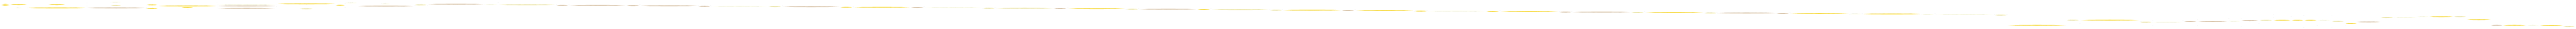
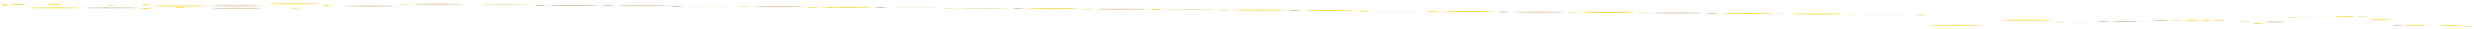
  digraph {
    fontname="Source Code Pro"
    rankdir=LR
    node [fillcolor=gold fontname="Source Code Pro" shape=ellipse style=filled]
    edge [color=gray40 fontname="Source Code Pro" style=bold]
    n1 [label="item1.setLabelPaint(Color.RED)@@@67@@@['0', '0', '1']"]
    n2 [fillcolor=lightyellow label="assertFalse(item1.equals(item2))@@@68@@@['0', '0', '1']"]
    n3 [fillcolor=khaki label="item2.setLabelPaint(Color.RED)@@@69@@@['0', '0', '1']"]
    n4 [fillcolor=lightyellow label="c2.add(item2)@@@11@@@['1', '1', '0']"]
    n5 [fillcolor=tan label="item1 = new LegendItem(\"Label2\",\"Description2\",\"ToolTip\",\"URL\",true,new Rectangle2D.Double(1.0,2.0,3.0,4.0),true,Color.RED,true,Color.BLUE,new BasicStroke(1.2f),true,new Line2D.Double(1.0,2.0,3.0,4.0),new BasicStroke(2.1f),Color.GREEN)@@@11@@@['0', '0', '1']"]
    n6 [fillcolor=khaki label="assertEquals(item1,item2)@@@10@@@['0', '0', '1']"]
    n7 [fillcolor=lightyellow label="assertEquals(c1,c2)@@@12@@@['1', '1', '0']"]
    n8 [fillcolor=lightyellow label="assertFalse(item1.equals(item2))@@@12@@@['0', '0', '1']"]
    n9 [fillcolor=tan label="assertEquals(item1,item2)@@@14@@@['0', '0', '1']"]
    n10 [label="LegendItem item1 = new LegendItem(\"Label\",\"Description\",\"ToolTip\",\"URL\",true,new Rectangle2D.Double(1.0,2.0,3.0,4.0),true,Color.RED,true,Color.BLUE,new BasicStroke(1.2f),true,new Line2D.Double(1.0,2.0,3.0,4.0),new BasicStroke(2.1f),Color.GREEN)@@@3@@@['0', '0', '1']"]
    n11 [label="assertEquals(item1,item2)@@@5@@@['0', '0', '1']"]
    n12 [fillcolor=tan label="LegendItem item2 = new LegendItem(\"Label\",\"Description\",\"ToolTip\",\"URL\",true,new Rectangle2D.Double(1.0,2.0,3.0,4.0),true,Color.RED,true,Color.BLUE,new BasicStroke(1.2f),true,new Line2D.Double(1.0,2.0,3.0,4.0),new BasicStroke(2.1f),Color.GREEN)@@@4@@@['0', '0', '1']"]
    n13 [label="assertEquals(item2,item1)@@@6@@@['0', '0', '1']"]
    n14 [fillcolor=khaki label="assertFalse(item1.equals(item2))@@@8@@@['0', '0', '1']"]
    n15 [fillcolor=tan label="item1 = new LegendItem(\"Label2\",\"Description\",\"ToolTip\",\"URL\",true,new Rectangle2D.Double(1.0,2.0,3.0,4.0),true,Color.RED,true,Color.BLUE,new BasicStroke(1.2f),true,new Line2D.Double(1.0,2.0,3.0,4.0),new BasicStroke(2.1f),Color.GREEN)@@@7@@@['0', '0', '1']"]
    n16 [fillcolor=tan label="assertFalse(item1.equals(item2))@@@28@@@['0', '0', '1']"]
    n17 [label="item2 = new LegendItem(\"Label2\",\"Description2\",\"ToolTip\",\"URL\",false,new Rectangle2D.Double(4.0,3.0,2.0,1.0),false,Color.BLACK,true,Color.BLUE,new BasicStroke(1.2f),true,new Line2D.Double(1.0,2.0,3.0,4.0),new BasicStroke(2.1f),Color.GREEN)@@@29@@@['0', '0', '1']"]
    n18 [label="assertFalse(item1.equals(item2))@@@32@@@['0', '0', '1']"]
    n19 [fillcolor=khaki label="assertEquals(item1,item2)@@@30@@@['0', '0', '1']"]
    n20 [fillcolor=tan label="assertFalse(item1.equals(item2))@@@48@@@['0', '0', '1']"]
    n21 [label="item2 = new LegendItem(\"Label2\",\"Description2\",\"ToolTip\",\"URL\",false,new Rectangle2D.Double(4.0,3.0,2.0,1.0),false,Color.BLACK,false,Color.YELLOW,new BasicStroke(2.1f),false,new Line2D.Double(4.0,3.0,2.0,1.0),new BasicStroke(2.1f),Color.GREEN)@@@49@@@['0', '0', '1']"]
    n22 [fillcolor=lightyellow label="assertEquals(item1,item2)@@@50@@@['0', '0', '1']"]
    n23 [fillcolor=lightyellow label="assertFalse(item1.equals(item2))@@@52@@@['0', '0', '1']"]
    n24 [fillcolor=tan label="item2 = new LegendItem(\"Label2\",\"Description2\",\"ToolTip\",\"URL\",false,new Rectangle2D.Double(4.0,3.0,2.0,1.0),true,Color.RED,true,Color.BLUE,new BasicStroke(1.2f),true,new Line2D.Double(1.0,2.0,3.0,4.0),new BasicStroke(2.1f),Color.GREEN)@@@21@@@['0', '0', '1']"]
    n25 [label="assertEquals(item1,item2)@@@22@@@['0', '0', '1']"]
    n26 [fillcolor=tan label="assertFalse(item1.equals(item2))@@@24@@@['0', '0', '1']"]
    n27 [label="item1 = new LegendItem(\"Label2\",\"Description2\",\"ToolTip\",\"URL\",false,new Rectangle2D.Double(4.0,3.0,2.0,1.0),false,Color.RED,true,Color.BLUE,new BasicStroke(1.2f),true,new Line2D.Double(1.0,2.0,3.0,4.0),new BasicStroke(2.1f),Color.GREEN)@@@23@@@['0', '0', '1']"]
    n28 [fillcolor=lightyellow label="item2 = new LegendItem(\"Label2\",\"Description2\",\"ToolTip\",\"URL\",false,new Rectangle2D.Double(4.0,3.0,2.0,1.0),false,Color.RED,true,Color.BLUE,new BasicStroke(1.2f),true,new Line2D.Double(1.0,2.0,3.0,4.0),new BasicStroke(2.1f),Color.GREEN)@@@25@@@['0', '0', '1']"]
    n29 [fillcolor=lightyellow label="assertFalse(c1.equals(c2))@@@10@@@['1', '1', '0']"]
    n30 [fillcolor=khaki label="assertEquals(item1,item2)@@@82@@@['0', '0', '1']"]
    n31 [fillcolor=lightyellow label="item2 = new LegendItem(\"Label2\",\"Description2\",\"ToolTip\",\"URL\",false,new Rectangle2D.Double(4.0,3.0,2.0,1.0),false,Color.BLACK,false,Color.YELLOW,new BasicStroke(2.1f),false,new Line2D.Double(4.0,3.0,2.0,1.0),new BasicStroke(3.3f),Color.GREEN)@@@53@@@['0', '0', '1']"]
    n32 [fillcolor=khaki label="assertEquals(item1,item2)@@@54@@@['0', '0', '1']"]
-   n33 [fillcolor=khaki label="assertFalse(item1.equals(item2))@@@56@@@['0', '0', '1']"]
    n34 [label="item1 = new LegendItem(\"Label2\",\"Description2\",\"ToolTip\",\"URL\",false,new Rectangle2D.Double(4.0,3.0,2.0,1.0),false,Color.BLACK,false,Color.YELLOW,new BasicStroke(2.1f),false,new Line2D.Double(4.0,3.0,2.0,1.0),new BasicStroke(3.3f),Color.WHITE)@@@55@@@['0', '0', '1']"]
    n35 [label="item2 = new LegendItem(\"Label2\",\"Description2\",\"ToolTip\",\"URL\",false,new Rectangle2D.Double(4.0,3.0,2.0,1.0),false,Color.BLACK,false,Color.YELLOW,new BasicStroke(2.1f),false,new Line2D.Double(4.0,3.0,2.0,1.0),new BasicStroke(3.3f),Color.WHITE)@@@57@@@['0', '0', '1']"]
    n36 [fillcolor=khaki label="assertFalse(item1.equals(item2))@@@72@@@['0', '0', '1']"]
    n37 [fillcolor=lightyellow label="item2.setFillPaint(new GradientPaint(1.0f,2.0f,Color.GREEN,3.0f,4.0f,Color.BLUE))@@@73@@@['0', '0', '1']"]
    n38 [fillcolor=lightyellow label="assertEquals(item1,item2)@@@74@@@['0', '0', '1']"]
    n39 [fillcolor=tan label="item2 = new LegendItem(\"Label2\",\"Description\",\"ToolTip\",\"URL\",true,new Rectangle2D.Double(1.0,2.0,3.0,4.0),true,Color.RED,true,Color.BLUE,new BasicStroke(1.2f),true,new Line2D.Double(1.0,2.0,3.0,4.0),new BasicStroke(2.1f),Color.GREEN)@@@9@@@['0', '0', '1']"]
    n40 [fillcolor=khaki label="item2 = new LegendItem(\"Label2\",\"Description2\",\"ToolTip\",\"URL\",true,new Rectangle2D.Double(1.0,2.0,3.0,4.0),true,Color.RED,true,Color.BLUE,new BasicStroke(1.2f),true,new Line2D.Double(1.0,2.0,3.0,4.0),new BasicStroke(2.1f),Color.GREEN)@@@13@@@['0', '0', '1']"]
    n41 [fillcolor=khaki label="assertFalse(item1.equals(item2))@@@76@@@['0', '0', '1']"]
    n42 [label="item2.setOutlinePaint(new GradientPaint(1.1f,2.2f,Color.GREEN,3.3f,4.4f,Color.BLUE))@@@77@@@['0', '0', '1']"]
    n43 [fillcolor=tan label="assertEquals(item1,item2)@@@78@@@['0', '0', '1']"]
    n44 [fillcolor=khaki label="assertEquals(item1,item2)@@@34@@@['0', '0', '1']"]
    n45 [label="item1 = new LegendItem(\"Label2\",\"Description2\",\"ToolTip\",\"URL\",false,new Rectangle2D.Double(4.0,3.0,2.0,1.0),false,Color.BLACK,false,Color.YELLOW,new BasicStroke(1.2f),true,new Line2D.Double(1.0,2.0,3.0,4.0),new BasicStroke(2.1f),Color.GREEN)@@@35@@@['0', '0', '1']"]
    n46 [label="assertEquals(item1,item2)@@@38@@@['0', '0', '1']"]
    n47 [fillcolor=tan label="assertFalse(item1.equals(item2))@@@36@@@['0', '0', '1']"]
    n48 [fillcolor=tan label="item1 = new LegendItem(\"Label2\",\"Description2\",\"ToolTip\",\"URL\",false,new Rectangle2D.Double(1.0,2.0,3.0,4.0),true,Color.RED,true,Color.BLUE,new BasicStroke(1.2f),true,new Line2D.Double(1.0,2.0,3.0,4.0),new BasicStroke(2.1f),Color.GREEN)@@@15@@@['0', '0', '1']"]
    n49 [fillcolor=tan label="assertEquals(item1,item2)@@@18@@@['0', '0', '1']"]
    n50 [fillcolor=tan label="assertFalse(item1.equals(item2))@@@16@@@['0', '0', '1']"]
    n51 [fillcolor=tan label="assertFalse(item1.equals(item2))@@@60@@@['0', '0', '1']"]
    n52 [fillcolor=tan label="item2.setFillPaintTransformer(new StandardGradientPaintTransformer(GradientPaintTransformType.CENTER_VERTICAL))@@@61@@@['0', '0', '1']"]
    n53 [fillcolor=lightyellow label="assertEquals(item1,item2)@@@62@@@['0', '0', '1']"]
    n54 [fillcolor=tan label="item1 = new LegendItem(\"Label2\",\"Description2\",\"ToolTip\",\"URL\",false,new Rectangle2D.Double(4.0,3.0,2.0,1.0),false,Color.BLACK,false,Color.YELLOW,new BasicStroke(2.1f),false,new Line2D.Double(4.0,3.0,2.0,1.0),new BasicStroke(2.1f),Color.green)@@@47@@@['0', '0', '1']"]
    n55 [label="item1 = new LegendItem(\"Label2\",\"Description2\",\"ToolTip\",\"URL\",false,new Rectangle2D.Double(4.0,3.0,2.0,1.0),false,Color.BLACK,false,Color.YELLOW,new BasicStroke(2.1f),false,new Line2D.Double(4.0,3.0,2.0,1.0),new BasicStroke(3.3f),Color.GREEN)@@@51@@@['0', '0', '1']"]
    n56 [fillcolor=lightyellow label="assertFalse(item1.equals(item2))@@@80@@@['0', '0', '1']"]
    n57 [label="item2.setLinePaint(new GradientPaint(0.1f,0.2f,Color.GREEN,0.3f,0.4f,Color.BLUE))@@@81@@@['0', '0', '1']"]
    n58 [fillcolor=khaki label="assertEquals(item1,item2)@@@26@@@['0', '0', '1']"]
    n59 [fillcolor=khaki label="item1 = new LegendItem(\"Label2\",\"Description2\",\"ToolTip\",\"URL\",false,new Rectangle2D.Double(4.0,3.0,2.0,1.0),false,Color.BLACK,true,Color.BLUE,new BasicStroke(1.2f),true,new Line2D.Double(1.0,2.0,3.0,4.0),new BasicStroke(2.1f),Color.GREEN)@@@27@@@['0', '0', '1']"]
    n60 [fillcolor=tan label="item1.setLabelFont(new Font(\"Dialog\",Font.PLAIN,13))@@@63@@@['0', '0', '1']"]
    n61 [fillcolor=khaki label="assertFalse(item1.equals(item2))@@@64@@@['0', '0', '1']"]
    n62 [label="item2.setLabelFont(new Font(\"Dialog\",Font.PLAIN,13))@@@65@@@['0', '0', '1']"]
    n63 [fillcolor=lightyellow label="item1 = new LegendItem(\"Label2\",\"Description2\",\"ToolTip\",\"URL\",false,new Rectangle2D.Double(4.0,3.0,2.0,1.0),false,Color.BLACK,false,Color.YELLOW,new BasicStroke(2.1f),true,new Line2D.Double(1.0,2.0,3.0,4.0),new BasicStroke(2.1f),Color.GREEN)@@@39@@@['0', '0', '1']"]
    n64 [label="item2 = new LegendItem(\"Label2\",\"Description2\",\"ToolTip\",\"URL\",false,new Rectangle2D.Double(4.0,3.0,2.0,1.0),false,Color.BLACK,false,Color.YELLOW,new BasicStroke(1.2f),true,new Line2D.Double(1.0,2.0,3.0,4.0),new BasicStroke(2.1f),Color.GREEN)@@@37@@@['0', '0', '1']"]
    n65 [fillcolor=tan label="item1 = new LegendItem(\"Label2\",\"Description2\",\"ToolTip\",\"URL\",false,new Rectangle2D.Double(4.0,3.0,2.0,1.0),false,Color.BLACK,false,Color.BLUE,new BasicStroke(1.2f),true,new Line2D.Double(1.0,2.0,3.0,4.0),new BasicStroke(2.1f),Color.GREEN)@@@31@@@['0', '0', '1']"]
    n66 [fillcolor=khaki label="item2 = new LegendItem(\"Label2\",\"Description2\",\"ToolTip\",\"URL\",false,new Rectangle2D.Double(4.0,3.0,2.0,1.0),false,Color.BLACK,false,Color.BLUE,new BasicStroke(1.2f),true,new Line2D.Double(1.0,2.0,3.0,4.0),new BasicStroke(2.1f),Color.GREEN)@@@33@@@['0', '0', '1']"]
    n67 [label="LegendItem item2 = new LegendItem(\"Label\",\"Description\",\"ToolTip\",\"URL\",true,new Rectangle2D.Double(1.0,2.0,3.0,4.0),true,Color.RED,true,Color.BLUE,new BasicStroke(1.2f),true,new Line2D.Double(1.0,2.0,3.0,4.0),new BasicStroke(2.1f),Color.green)@@@8@@@['0', '1', '0']"]
    n68 [label="c1.add(item1)@@@9@@@['1', '1', '0']"]
    n69 [fillcolor=lightyellow label="item1 = new LegendItem(\"Label2\",\"Description2\",\"ToolTip\",\"URL\",false,new Rectangle2D.Double(4.0,3.0,2.0,1.0),true,Color.RED,true,Color.BLUE,new BasicStroke(1.2f),true,new Line2D.Double(1.0,2.0,3.0,4.0),new BasicStroke(2.1f),Color.GREEN)@@@19@@@['0', '0', '1']"]
    n70 [fillcolor=tan label="item2 = new LegendItem(\"Label2\",\"Description2\",\"ToolTip\",\"URL\",false,new Rectangle2D.Double(1.0,2.0,3.0,4.0),true,Color.RED,true,Color.BLUE,new BasicStroke(1.2f),true,new Line2D.Double(1.0,2.0,3.0,4.0),new BasicStroke(2.1f),Color.GREEN)@@@17@@@['0', '0', '1']"]
    n71 [label="assertEquals(item1,item2)@@@70@@@['0', '0', '1']"]
    n72 [fillcolor=khaki label="assertEquals(item1,item2)@@@58@@@['0', '0', '1']"]
    n73 [label="assertEquals(item1,item2)@@@66@@@['0', '0', '1']"]
    n74 [fillcolor=tan label="item1.setFillPaint(new GradientPaint(1.0f,2.0f,Color.GREEN,3.0f,4.0f,Color.BLUE))@@@71@@@['0', '0', '1']"]
    n75 [fillcolor=lightyellow label="item1.setFillPaintTransformer(new StandardGradientPaintTransformer(GradientPaintTransformType.CENTER_VERTICAL))@@@59@@@['0', '0', '1']"]
    n76 [label="item1.setLinePaint(new GradientPaint(0.1f,0.2f,Color.GREEN,0.3f,0.4f,Color.BLUE))@@@79@@@['0', '0', '1']"]
    n77 [label="item1.setOutlinePaint(new GradientPaint(1.1f,2.2f,Color.GREEN,3.3f,4.4f,Color.BLUE))@@@75@@@['0', '0', '1']"]
    n78 [fillcolor=khaki label="assertFalse(item1.equals(item2))@@@20@@@['0', '0', '1']"]
    n79 [fillcolor=tan label="assertEquals(item1,item2)@@@42@@@['0', '0', '1']"]
    n80 [fillcolor=tan label="item1 = new LegendItem(\"Label2\",\"Description2\",\"ToolTip\",\"URL\",false,new Rectangle2D.Double(4.0,3.0,2.0,1.0),false,Color.BLACK,false,Color.YELLOW,new BasicStroke(2.1f),false,new Line2D.Double(1.0,2.0,3.0,4.0),new BasicStroke(2.1f),Color.GREEN)@@@43@@@['0', '0', '1']"]
    n81 [fillcolor=khaki label="assertFalse(item1.equals(item2))@@@44@@@['0', '0', '1']"]
    n82 [fillcolor=khaki label="assertEquals(item1,item2)@@@46@@@['0', '0', '1']"]
    n83 [label="item2 = new LegendItem(\"Label2\",\"Description2\",\"ToolTip\",\"URL\",false,new Rectangle2D.Double(4.0,3.0,2.0,1.0),false,Color.BLACK,false,Color.YELLOW,new BasicStroke(2.1f),true,new Line2D.Double(1.0,2.0,3.0,4.0),new BasicStroke(2.1f),Color.GREEN)@@@41@@@['0', '0', '1']"]
    n84 [label="item2 = new LegendItem(\"Label2\",\"Description2\",\"ToolTip\",\"URL\",false,new Rectangle2D.Double(4.0,3.0,2.0,1.0),false,Color.BLACK,false,Color.YELLOW,new BasicStroke(2.1f),false,new Line2D.Double(1.0,2.0,3.0,4.0),new BasicStroke(2.1f),Color.GREEN)@@@45@@@['0', '0', '1']"]
    n85 [label="testEquals['0', '1', '0']" shape=diamond]
    n86 [label="LegendItemCollection c1 = new LegendItemCollection()@@@3@@@['1', '1', '0']"]
    n87 [label="LegendItemCollection c2 = new LegendItemCollection()@@@4@@@['1', '1', '0']"]
    n88 [label="assertEquals(c2,c1)@@@6@@@['1', '1', '0']"]
    n89 [fillcolor=khaki label="assertEquals(c1,c2)@@@5@@@['1', '1', '0']"]
    n90 [label="testEquals['1', '0', '0']" shape=diamond]
    n91 [label="LegendItem item1 = new LegendItem(\"Label\",\"Description\",\"ToolTip\",\"URL\",true,new Rectangle2D.Double(1.0,2.0,3.0,4.0),true,Color.red,true,Color.blue,new BasicStroke(1.2f),true,new Line2D.Double(1.0,2.0,3.0,4.0),new BasicStroke(2.1f),Color.green)@@@7@@@['1', '0', '0']"]
    n92 [fillcolor=lightyellow label="LegendItem item1 = new LegendItem(\"Label\",\"Description\",\"ToolTip\",\"URL\",true,new Rectangle2D.Double(1.0,2.0,3.0,4.0),true,Color.RED,true,Color.BLUE,new BasicStroke(1.2f),true,new Line2D.Double(1.0,2.0,3.0,4.0),new BasicStroke(2.1f),Color.green)@@@7@@@['0', '1', '0']"]
    n93 [label="assertFalse(item1.equals(item2))@@@40@@@['0', '0', '1']"]
    n94 [fillcolor=lightyellow label="testEquals['0', '0', '1']" shape=diamond]
    n95 [fillcolor=tan label="LegendItem item2 = new LegendItem(\"Label\",\"Description\",\"ToolTip\",\"URL\",true,new Rectangle2D.Double(1.0,2.0,3.0,4.0),true,Color.red,true,Color.blue,new BasicStroke(1.2f),true,new Line2D.Double(1.0,2.0,3.0,4.0),new BasicStroke(2.1f),Color.green)@@@8@@@['1', '0', '0']"]
    n1 -> n2 [color=darkgreen]
    n2 -> n3 [color=darkgreen]
    n3 -> n71 [color=darkgreen]
    n4 -> n5 [label=0 style=dashed]
    n4 -> n6
    n5 -> n8
    n5 -> n9 [label=item1 style=solid]
    n6 -> n5
    n7 -> n8 [label=2 style=dashed]
    n8 -> n40
    n9 -> n48 [color=darkgreen]
    n10 -> n11 [color=darkgreen label=item1 style=solid]
    n10 -> n12
    n10 -> n13 [color=teal label=item1 style=solid]
    n11 -> n13 [color=teal]
    n12 -> n11 [color=darkgreen label=item2 style=solid]
    n12 -> n11 [color=darkgreen]
    n12 -> n13 [color=teal label=item2 style=solid]
    n12 -> n14 [color=teal label=item2 style=solid]
    n13 -> n15
    n14 -> n39 [color=darkgreen]
    n15 -> n6 [color=darkgreen label=item1 style=solid]
    n15 -> n14 [color=darkgreen]
    n16 -> n17 [color=darkgreen]
    n17 -> n18 [color=darkgreen label=item2 style=solid]
    n17 -> n19 [color=teal label=item2 style=solid]
    n17 -> n19 [color=teal]
    n18 -> n66
    n19 -> n65 [color=teal]
    n20 -> n21 [color=darkgreen]
    n21 -> n22 [color=teal]
    n21 -> n22 [color=teal label=item2 style=solid]
    n21 -> n23 [color=teal label=item2 style=solid]
    n22 -> n55 [color=teal]
    n23 -> n31 [color=darkgreen]
    n24 -> n25 [color=darkgreen]
    n24 -> n25 [label=item2 style=solid]
    n24 -> n26 [label=item2 style=solid]
    n25 -> n27 [color=darkgreen]
    n26 -> n28 [color=teal]
    n27 -> n26
    n27 -> n58 [color=teal label=item1 style=solid]
    n28 -> n16 [color=darkgreen label=item2 style=solid]
    n28 -> n58 [color=teal]
    n28 -> n58 [color=darkgreen label=item2 style=solid]
    n29 -> n4 [color=darkgreen]
    n29 -> n6 [label=0 style=dashed]
    n31 -> n32 [color=teal label=item2 style=solid]
    n31 -> n32 [color=teal]
-   n31 -> n33 [color=darkgreen label=item2 style=solid]
    n32 -> n34
-   n33 -> n35
    n34 -> n30 [label=item1 style=solid]
-   n34 -> n33 [color=teal]
    n34 -> n38 [color=darkgreen label=item1 style=solid]
    n34 -> n43 [color=darkgreen label=item1 style=solid]
    n34 -> n53 [color=darkgreen label=item1 style=solid]
    n34 -> n71 [color=darkgreen label=item1 style=solid]
    n34 -> n72 [label=item1 style=solid]
    n34 -> n73 [label=item1 style=solid]
    n35 -> n2 [color=teal label=item2 style=solid]
    n35 -> n30 [color=darkgreen label=item2 style=solid]
    n35 -> n36 [color=teal label=item2 style=solid]
    n35 -> n38 [color=teal label=item2 style=solid]
    n35 -> n41 [label=item2 style=solid]
    n35 -> n43 [color=teal label=item2 style=solid]
    n35 -> n51 [color=teal label=item2 style=solid]
    n35 -> n53 [color=darkgreen label=item2 style=solid]
    n35 -> n56 [color=darkgreen label=item2 style=solid]
    n35 -> n61 [label=item2 style=solid]
    n35 -> n71 [color=darkgreen label=item2 style=solid]
    n35 -> n72 [color=teal label=item2 style=solid]
    n35 -> n72 [color=darkgreen]
    n35 -> n73 [label=item2 style=solid]
    n36 -> n37 [color=darkgreen]
    n37 -> n38 [color=teal]
    n38 -> n77 [color=teal]
    n39 -> n6
    n39 -> n6 [label=item2 style=solid]
    n39 -> n8 [color=darkgreen label=item2 style=solid]
    n40 -> n9 [color=teal]
    n40 -> n9 [label=item2 style=solid]
    n40 -> n50 [label=item2 style=solid]
    n41 -> n42 [color=teal]
    n42 -> n43 [color=darkgreen]
    n43 -> n76 [color=teal]
    n44 -> n45
    n45 -> n46 [label=item1 style=solid]
    n45 -> n47 [color=teal]
    n46 -> n63
    n47 -> n64
    n48 -> n49 [color=teal label=item1 style=solid]
    n48 -> n50 [color=teal]
    n49 -> n69
    n50 -> n70 [color=darkgreen]
    n51 -> n52
    n52 -> n53
    n53 -> n60
    n54 -> n20 [color=teal]
    n54 -> n22 [color=teal label=item1 style=solid]
    n55 -> n23
    n55 -> n32 [label=item1 style=solid]
    n56 -> n57 [color=darkgreen]
    n57 -> n30 [color=teal]
    n58 -> n59 [color=darkgreen]
    n59 -> n16 [color=darkgreen]
    n59 -> n19 [label=item1 style=solid]
    n60 -> n61
    n61 -> n62 [color=teal]
    n62 -> n73 [color=darkgreen]
    n63 -> n79 [label=item1 style=solid]
    n63 -> n93 [color=teal]
    n64 -> n46 [color=darkgreen]
    n64 -> n46 [color=darkgreen label=item2 style=solid]
    n64 -> n93 [color=darkgreen label=item2 style=solid]
    n65 -> n18 [color=teal]
    n65 -> n44 [label=item1 style=solid]
    n66 -> n44 [label=item2 style=solid]
    n66 -> n44
    n66 -> n47 [label=item2 style=solid]
    n67 -> n4 [label=item2 style=solid]
    n67 -> n68 [color=teal]
    n68 -> n29
    n68 -> n39 [color=teal label=0 style=dashed]
    n69 -> n25 [label=item1 style=solid]
    n69 -> n78 [color=teal]
    n70 -> n49 [color=teal label=item2 style=solid]
    n70 -> n49
    n70 -> n78 [label=item2 style=solid]
    n71 -> n74
    n72 -> n75 [color=darkgreen]
    n73 -> n1 [color=darkgreen]
    n74 -> n36 [color=darkgreen]
    n75 -> n51 [color=teal]
    n76 -> n56 [color=teal]
    n77 -> n41 [color=teal]
    n78 -> n24 [color=teal]
    n79 -> n80 [color=darkgreen]
    n80 -> n81 [color=darkgreen]
    n80 -> n82 [color=teal label=item1 style=solid]
    n81 -> n84 [color=darkgreen]
    n82 -> n54 [color=darkgreen]
    n83 -> n79 [label=item2 style=solid]
    n83 -> n79 [color=teal]
    n83 -> n81 [color=teal label=item2 style=solid]
    n84 -> n20 [color=darkgreen label=item2 style=solid]
    n84 -> n82 [color=teal]
    n84 -> n82 [color=teal label=item2 style=solid]
    n85 -> n86 [color=teal]
    n86 -> n7 [color=teal label=c1 style=solid]
    n86 -> n10 [color=teal label=0 style=dashed]
    n86 -> n87
    n86 -> n88 [color=teal label=c1 style=solid]
    n86 -> n89 [color=darkgreen label=c1 style=solid]
    n87 -> n7 [label=c2 style=solid]
    n87 -> n12 [label=0 style=dashed]
    n87 -> n29 [color=darkgreen label=c2 style=solid]
    n87 -> n88 [color=darkgreen label=c2 style=solid]
    n87 -> n89 [color=darkgreen label=c2 style=solid]
    n87 -> n89
    n88 -> n13 [color=teal label=0 style=dashed]
    n88 -> n91
    n88 -> n92 [color=darkgreen]
    n89 -> n11 [color=teal label=6 style=dashed]
    n89 -> n88 [color=darkgreen]
    n90 -> n86 [color=darkgreen]
    n91 -> n15 [label=0 style=dashed]
    n91 -> n68 [color=darkgreen label=item1 style=solid]
    n91 -> n92 [color=teal label=0 style=dashed]
    n91 -> n95
    n92 -> n67
    n92 -> n68 [color=teal label=item1 style=solid]
    n93 -> n83
    n94 -> n10
    n95 -> n4 [label=item2 style=solid]
    n95 -> n67 [label=0 style=dashed]
    n95 -> n68
  }
